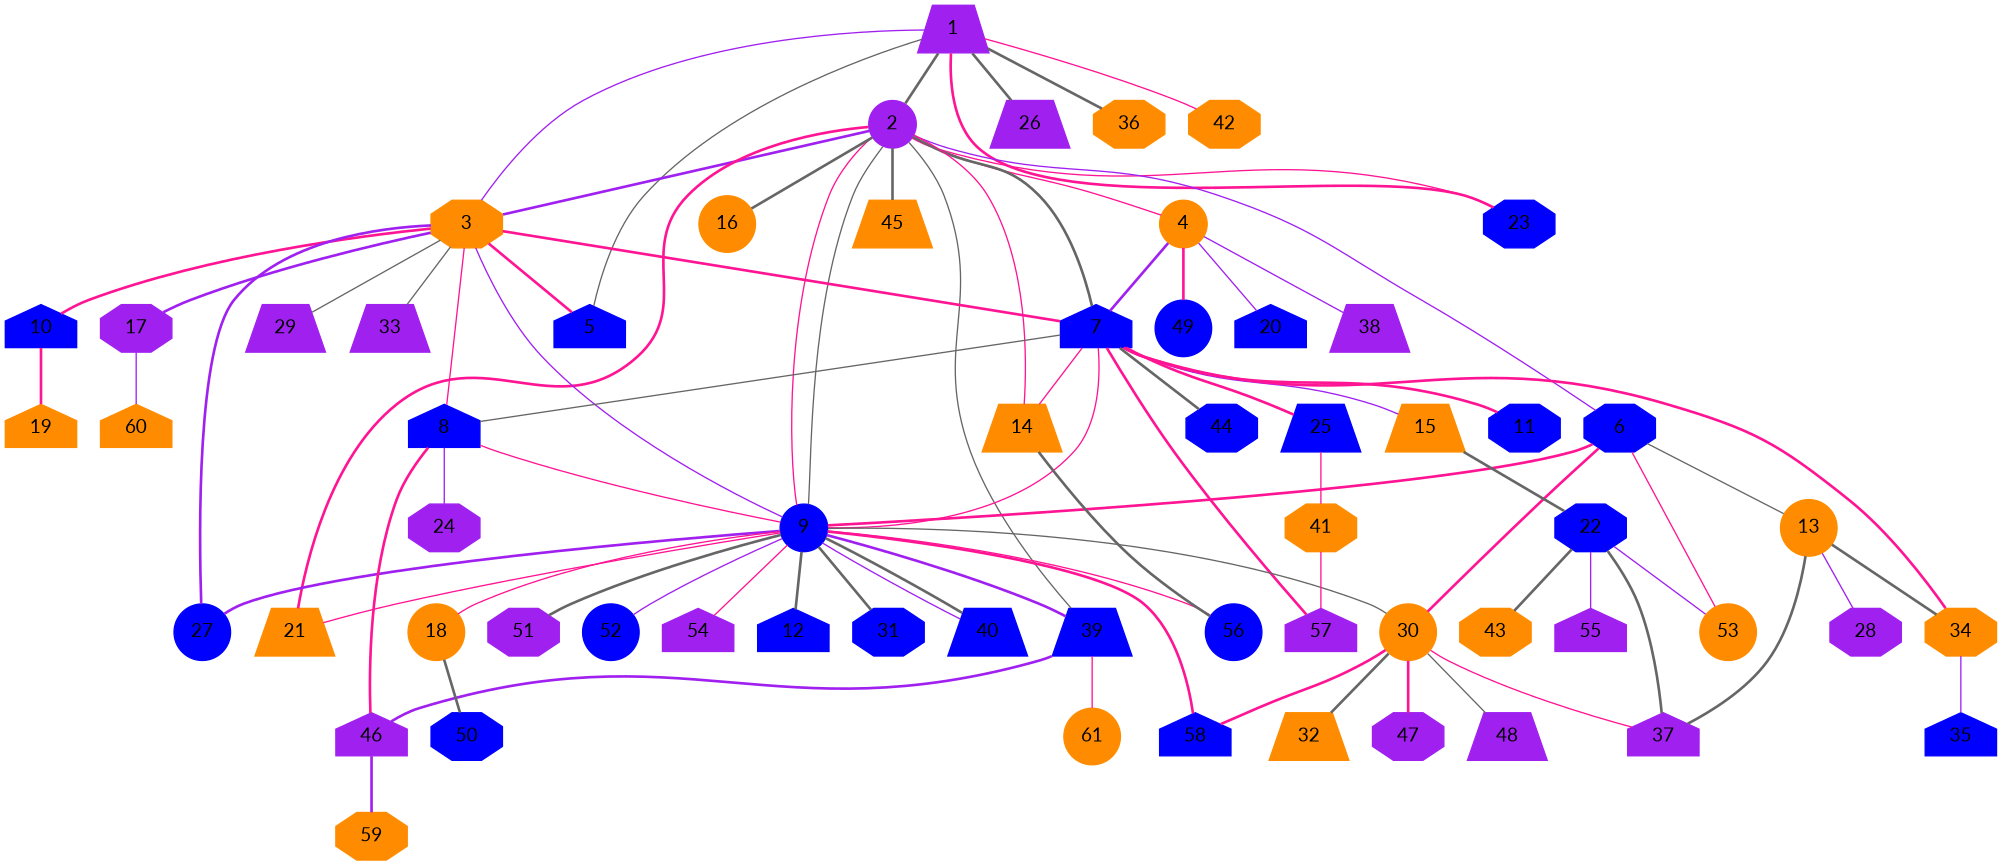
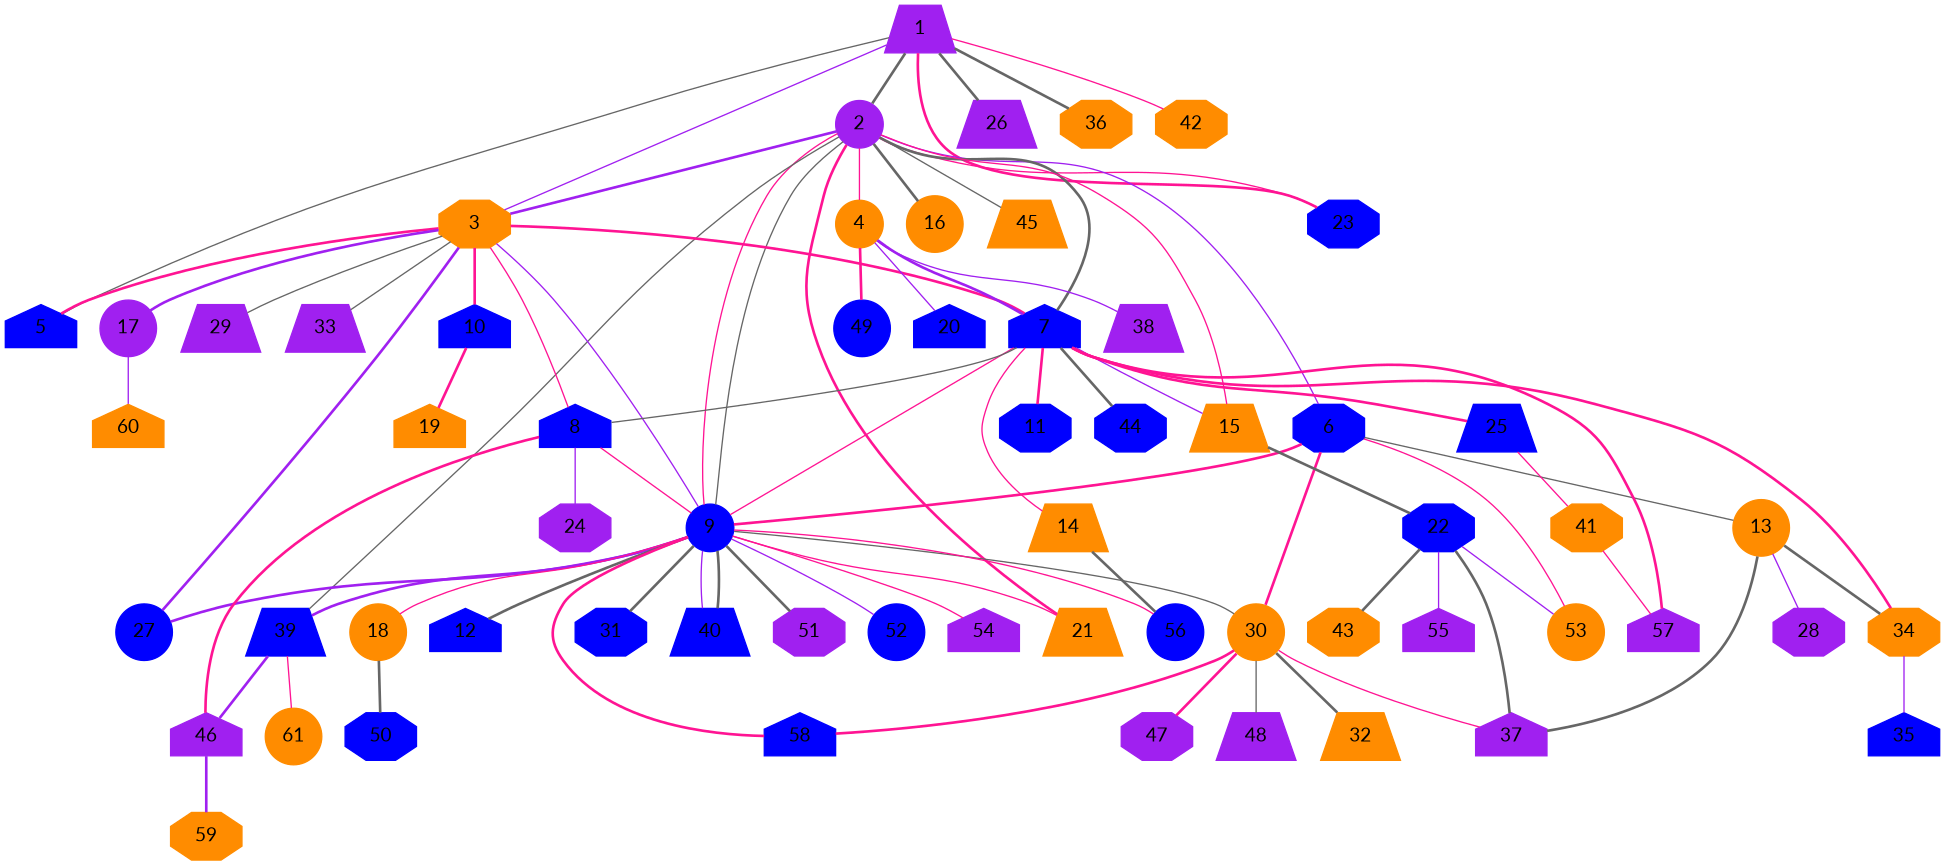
  graph {
    fontname=Lato
    node [color=blue fontname=Lato shape=octagon style=filled]
    edge [color=deeppink fontname=Lato style=bold]
    1 [color=purple shape=trapezium]
    2 [color=purple shape=circle]
    3 [color=darkorange]
    5 [shape=house]
    23
    26 [color=purple shape=trapezium]
    36 [color=darkorange]
    42 [color=darkorange]
    4 [color=darkorange shape=circle]
    6
    7 [shape=house]
    9 [shape=circle]
    15 [color=darkorange shape=trapezium]
    16 [color=darkorange shape=circle]
    21 [color=darkorange shape=trapezium]
    39 [shape=trapezium]
    45 [color=darkorange shape=trapezium]
    8 [shape=house]
    10 [shape=house]
-   17 [color=purple]
+   17 [color=purple shape=circle]
    27 [shape=circle]
    29 [color=purple shape=trapezium]
    33 [color=purple shape=trapezium]
    20 [shape=house]
    38 [color=purple shape=trapezium]
    49 [shape=circle]
    13 [color=darkorange shape=circle]
    30 [color=darkorange shape=circle]
    53 [color=darkorange shape=circle]
    11
    14 [color=darkorange shape=trapezium]
    25 [shape=trapezium]
    34 [color=darkorange]
    44
    57 [color=purple shape=house]
    12 [shape=house]
    18 [color=darkorange shape=circle]
    31
    40 [shape=trapezium]
    51 [color=purple]
    52 [shape=circle]
    54 [color=purple shape=house]
    56 [shape=circle]
    58 [shape=house]
    22
    46 [color=purple shape=house]
    61 [color=darkorange shape=circle]
    24 [color=purple]
    19 [color=darkorange shape=house]
    60 [color=darkorange shape=house]
    28 [color=purple]
    37 [color=purple shape=house]
    32 [color=darkorange shape=trapezium]
    47 [color=purple]
    48 [color=purple shape=trapezium]
    41 [color=darkorange]
    35 [shape=house]
    59 [color=darkorange]
    50
    43 [color=darkorange]
    55 [color=purple shape=house]
    1 -- 2 [color=gray40]
    1 -- 3 [color=purple style=solid]
    1 -- 5 [color=gray40 style=solid]
    1 -- 23
    1 -- 26 [color=gray40]
    1 -- 36 [color=gray40]
    1 -- 42 [style=solid]
    2 -- 3 [color=purple]
    2 -- 23 [style=solid]
    2 -- 4 [style=solid]
    2 -- 6 [color=purple style=solid]
    2 -- 7 [color=gray40]
    2 -- 9 [style=solid]
    2 -- 9 [color=gray40 style=solid]
-   2 -- 14 [style=solid]
+   2 -- 15 [style=solid]
    2 -- 16 [color=gray40]
    2 -- 21
    2 -- 39 [color=gray40 style=solid]
-   2 -- 45 [color=gray40]
+   2 -- 45 [color=gray40 style=solid]
    3 -- 5
    3 -- 7
    3 -- 9 [color=purple style=solid]
    3 -- 8 [style=solid]
    3 -- 10
    3 -- 17 [color=purple]
    3 -- 27 [color=purple]
    3 -- 29 [color=gray40 style=solid]
    3 -- 33 [color=gray40 style=solid]
    4 -- 7 [color=purple]
    4 -- 20 [color=purple style=solid]
    4 -- 38 [color=purple style=solid]
    4 -- 49
    6 -- 9
    6 -- 13 [color=gray40 style=solid]
    6 -- 30
    6 -- 53 [style=solid]
    7 -- 9 [style=solid]
    7 -- 15 [color=purple style=solid]
    7 -- 8 [color=gray40 style=solid]
    7 -- 11
    7 -- 14 [style=solid]
    7 -- 25
    7 -- 34
    7 -- 44 [color=gray40]
    7 -- 57
    9 -- 21 [style=solid]
    9 -- 39 [color=purple]
    9 -- 27 [color=purple]
    9 -- 30 [color=gray40 style=solid]
    9 -- 12 [color=gray40]
    9 -- 18 [style=solid]
    9 -- 31 [color=gray40]
    9 -- 40 [color=purple style=solid]
    9 -- 40 [color=gray40]
    9 -- 51 [color=gray40]
    9 -- 52 [color=purple style=solid]
    9 -- 54 [style=solid]
    9 -- 56 [style=solid]
    9 -- 58
    15 -- 22 [color=gray40]
    39 -- 46 [color=purple]
    39 -- 61 [style=solid]
    8 -- 9 [style=solid]
    8 -- 46
    8 -- 24 [color=purple style=solid]
    10 -- 19
    17 -- 60 [color=purple style=solid]
    13 -- 34 [color=gray40]
    13 -- 28 [color=purple style=solid]
    13 -- 37 [color=gray40]
    30 -- 58
    30 -- 37 [style=solid]
    30 -- 32 [color=gray40]
    30 -- 47
    30 -- 48 [color=gray40 style=solid]
    14 -- 56 [color=gray40]
    25 -- 41 [style=solid]
    34 -- 35 [color=purple style=solid]
    18 -- 50 [color=gray40]
    22 -- 53 [color=purple style=solid]
    22 -- 37 [color=gray40]
    22 -- 43 [color=gray40]
    22 -- 55 [color=purple style=solid]
    46 -- 59 [color=purple]
    41 -- 57 [style=solid]
  }
